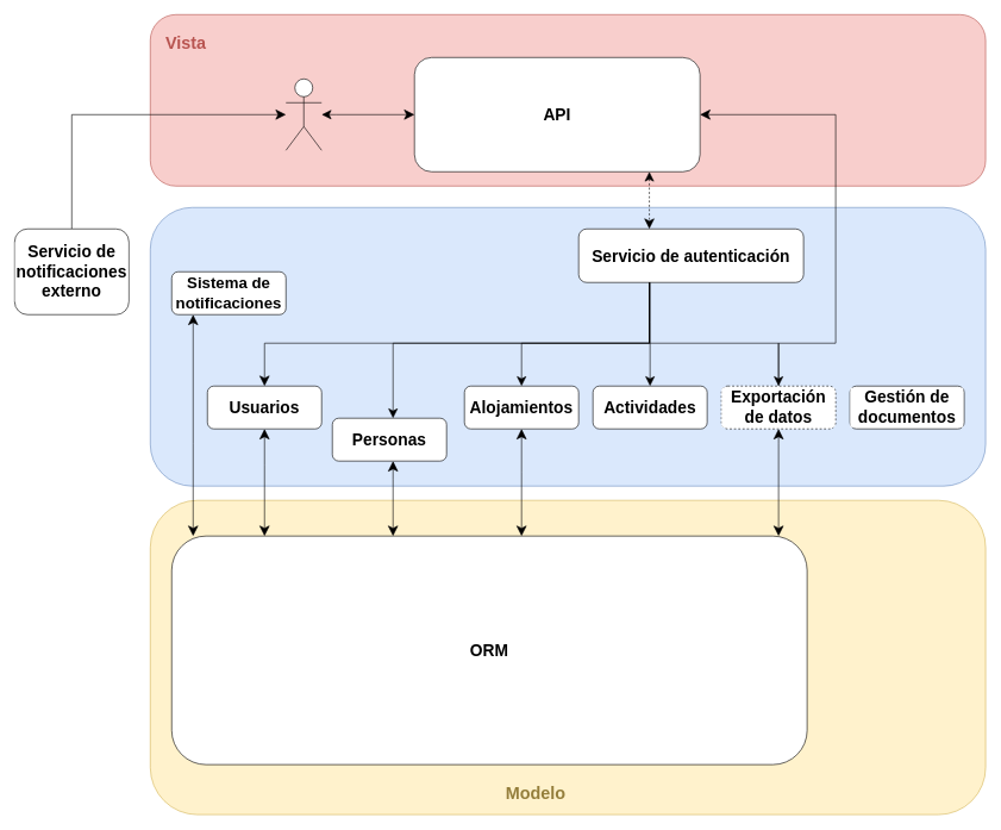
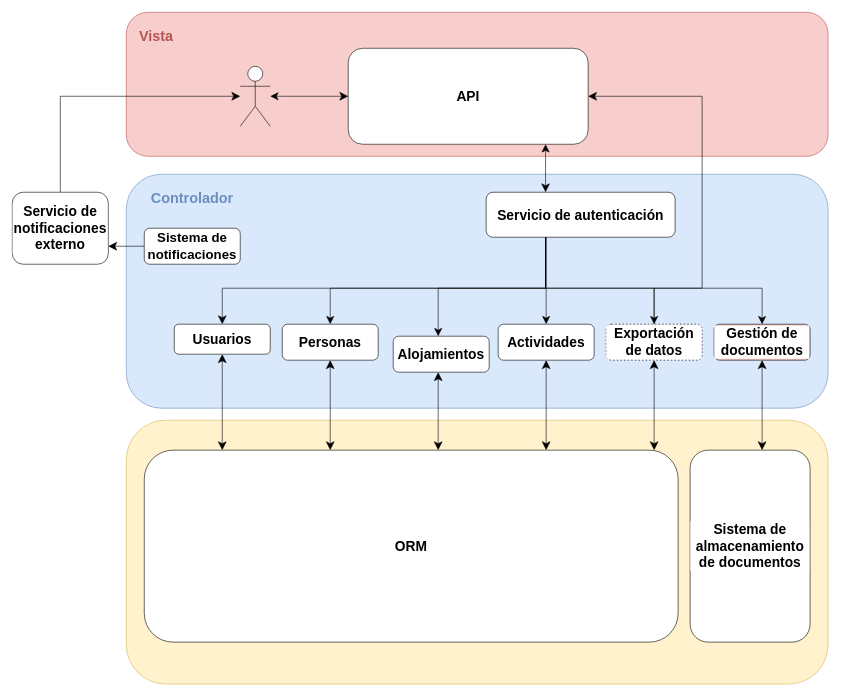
  <mxCell id="0" />
  <mxCell id="1" parent="0" />
  <mxCell id="2" value="" style="rounded=1;whiteSpace=wrap;html=1;fillColor=#f8cecc;strokeColor=#B85450;" parent="1" vertex="1"><mxGeometry x="210" y="20" width="1170" height="240" as="geometry" /></mxCell>
  <mxCell id="3" value="" style="rounded=1;whiteSpace=wrap;html=1;fillColor=#fff2cc;strokeColor=#d6b656;" parent="1" vertex="1"><mxGeometry x="210" y="700" width="1170" height="440" as="geometry" /></mxCell>
  <mxCell id="4" value="" style="rounded=1;whiteSpace=wrap;html=1;fillColor=#dae8fc;strokeColor=#6C8EBF;" parent="1" vertex="1"><mxGeometry x="210" y="290" width="1170" height="390" as="geometry" /></mxCell>
  <mxCell id="5" style="edgeStyle=orthogonalEdgeStyle;rounded=0;orthogonalLoop=1;jettySize=auto;html=1;startArrow=classic;startFill=1;endSize=12;startSize=11;" parent="1" source="6" target="8" edge="1"><mxGeometry relative="1" as="geometry"><Array as="points"><mxPoint x="470" y="160" /><mxPoint x="470" y="160" /></Array></mxGeometry></mxCell>
  <mxCell id="6" value="" style="shape=umlActor;verticalLabelPosition=bottom;verticalAlign=top;html=1;" parent="1" vertex="1"><mxGeometry x="400" y="110" width="50" height="100" as="geometry" /></mxCell>
- <mxCell id="7" style="edgeStyle=orthogonalEdgeStyle;rounded=0;orthogonalLoop=1;jettySize=auto;html=1;startArrow=classic;startFill=1;startSize=11;endSize=12;dashed=1;" parent="1" source="8" target="10" edge="1"><mxGeometry relative="1" as="geometry"><Array as="points"><mxPoint x="909" y="280" /><mxPoint x="909" y="280" /></Array></mxGeometry></mxCell>
+ <mxCell id="7" style="edgeStyle=orthogonalEdgeStyle;rounded=0;orthogonalLoop=1;jettySize=auto;html=1;startArrow=classic;startFill=1;startSize=11;endSize=12;" parent="1" source="8" target="10" edge="1"><mxGeometry relative="1" as="geometry"><Array as="points"><mxPoint x="909" y="280" /><mxPoint x="909" y="280" /></Array></mxGeometry></mxCell>
  <mxCell id="8" value="&lt;font style=&quot;font-size: 23px;&quot;&gt;API&lt;/font&gt;" style="rounded=1;whiteSpace=wrap;html=1;fontStyle=1;labelBackgroundColor=#ffffff;fontSize=23;" parent="1" vertex="1"><mxGeometry x="580" y="80" width="400" height="160" as="geometry" /></mxCell>
  <mxCell id="9" style="edgeStyle=orthogonalEdgeStyle;rounded=0;orthogonalLoop=1;jettySize=auto;html=1;startArrow=none;startFill=0;startSize=11;endSize=12;endArrow=classic;endFill=1;" parent="1" source="10" target="21" edge="1"><mxGeometry relative="1" as="geometry"><Array as="points"><mxPoint x="909" y="480" /><mxPoint x="370" y="480" /></Array></mxGeometry></mxCell>
  <mxCell id="10" value="&lt;font style=&quot;font-size: 23px;&quot;&gt;Servicio de autenticación&lt;/font&gt;" style="rounded=1;whiteSpace=wrap;html=1;fontStyle=1;labelBackgroundColor=#ffffff;fontSize=23;" parent="1" vertex="1"><mxGeometry x="810" y="320" width="315" height="75" as="geometry" /></mxCell>
  <mxCell id="11" style="edgeStyle=orthogonalEdgeStyle;rounded=0;orthogonalLoop=1;jettySize=auto;html=1;startArrow=classic;startFill=1;startSize=11;endSize=12;endArrow=none;endFill=0;" parent="1" source="13" target="10" edge="1"><mxGeometry relative="1" as="geometry"><Array as="points"><mxPoint x="550" y="480" /><mxPoint x="909" y="480" /></Array></mxGeometry></mxCell>
  <mxCell id="12" style="edgeStyle=orthogonalEdgeStyle;rounded=0;orthogonalLoop=1;jettySize=auto;html=1;startArrow=classic;startFill=1;startSize=12;endArrow=classic;endFill=1;endSize=12;" parent="1" source="13" target="32" edge="1"><mxGeometry relative="1" as="geometry"><Array as="points"><mxPoint x="550" y="670" /><mxPoint x="550" y="670" /></Array></mxGeometry></mxCell>
- <mxCell id="13" value="&lt;font style=&quot;font-size: 23px;&quot;&gt;Personas&lt;/font&gt;" style="rounded=1;whiteSpace=wrap;html=1;fontStyle=1;fontSize=23;" parent="1" vertex="1"><mxGeometry x="465" y="585" width="160" height="60" as="geometry" /></mxCell>
+ <mxCell id="13" value="&lt;font style=&quot;font-size: 23px;&quot;&gt;Personas&lt;/font&gt;" style="rounded=1;whiteSpace=wrap;html=1;fontStyle=1;fontSize=23;" parent="1" vertex="1"><mxGeometry x="470" y="540" width="160" height="60" as="geometry" /></mxCell>
  <mxCell id="14" style="edgeStyle=orthogonalEdgeStyle;rounded=0;orthogonalLoop=1;jettySize=auto;html=1;startArrow=classic;startFill=1;startSize=11;endArrow=none;endFill=0;endSize=12;" parent="1" source="16" target="10" edge="1"><mxGeometry relative="1" as="geometry"><Array as="points"><mxPoint x="730" y="480" /><mxPoint x="909" y="480" /></Array></mxGeometry></mxCell>
  <mxCell id="15" style="edgeStyle=orthogonalEdgeStyle;rounded=0;orthogonalLoop=1;jettySize=auto;html=1;startArrow=classic;startFill=1;startSize=12;endArrow=classic;endFill=1;endSize=12;" parent="1" source="16" target="32" edge="1"><mxGeometry relative="1" as="geometry"><Array as="points"><mxPoint x="730" y="660" /><mxPoint x="730" y="660" /></Array></mxGeometry></mxCell>
- <mxCell id="16" value="&lt;font style=&quot;font-size: 23px;&quot;&gt;Alojamientos&lt;/font&gt;" style="rounded=1;whiteSpace=wrap;html=1;fontStyle=1;labelBackgroundColor=#ffffff;fontSize=23;" parent="1" vertex="1"><mxGeometry x="650" y="540" width="160" height="60" as="geometry" /></mxCell>
+ <mxCell id="16" value="&lt;font style=&quot;font-size: 23px;&quot;&gt;Alojamientos&lt;/font&gt;" style="rounded=1;whiteSpace=wrap;html=1;fontStyle=1;labelBackgroundColor=#ffffff;fontSize=23;" parent="1" vertex="1"><mxGeometry x="655" y="560" width="160" height="60" as="geometry" /></mxCell>
  <mxCell id="17" style="edgeStyle=orthogonalEdgeStyle;rounded=0;orthogonalLoop=1;jettySize=auto;html=1;startArrow=classic;startFill=1;startSize=11;endArrow=none;endFill=0;endSize=12;" parent="1" source="19" target="10" edge="1"><mxGeometry relative="1" as="geometry"><Array as="points"><mxPoint x="910" y="450" /><mxPoint x="910" y="450" /></Array></mxGeometry></mxCell>
+ <mxCell id="18" style="edgeStyle=orthogonalEdgeStyle;rounded=0;orthogonalLoop=1;jettySize=auto;html=1;startArrow=classic;startFill=1;startSize=12;endArrow=classic;endFill=1;endSize=12;" parent="1" source="19" target="32" edge="1"><mxGeometry relative="1" as="geometry"><Array as="points"><mxPoint x="910" y="650" /><mxPoint x="910" y="650" /></Array></mxGeometry></mxCell>
  <mxCell id="19" value="&lt;font style=&quot;font-size: 23px;&quot;&gt;Actividades&lt;/font&gt;" style="rounded=1;whiteSpace=wrap;html=1;fontStyle=1;labelBackgroundColor=#ffffff;fontSize=23;" parent="1" vertex="1"><mxGeometry x="830" y="540" width="160" height="60" as="geometry" /></mxCell>
  <mxCell id="20" style="edgeStyle=orthogonalEdgeStyle;rounded=0;orthogonalLoop=1;jettySize=auto;html=1;startArrow=classic;startFill=1;startSize=12;endArrow=classic;endFill=1;endSize=12;" parent="1" source="21" target="32" edge="1"><mxGeometry relative="1" as="geometry"><Array as="points"><mxPoint x="370" y="650" /><mxPoint x="370" y="650" /></Array></mxGeometry></mxCell>
- <mxCell id="21" value="&lt;font style=&quot;font-size: 23px;&quot;&gt;Usuarios&lt;br style=&quot;font-size: 23px;&quot;&gt;&lt;/font&gt;" style="rounded=1;whiteSpace=wrap;html=1;fontSize=23;fontStyle=1" parent="1" vertex="1"><mxGeometry x="290" y="540" width="160" height="60" as="geometry" /></mxCell>
- <mxCell id="24" value="&lt;font style=&quot;font-size: 23px;&quot;&gt;Gestión de documentos&lt;br style=&quot;font-size: 23px;&quot;&gt;&lt;/font&gt;" style="rounded=1;whiteSpace=wrap;html=1;fontStyle=1;labelBackgroundColor=#ffffff;fontSize=23;" parent="1" vertex="1"><mxGeometry x="1190" y="540" width="160" height="60" as="geometry" /></mxCell>
+ <mxCell id="21" value="&lt;font style=&quot;font-size: 23px;&quot;&gt;Usuarios&lt;br style=&quot;font-size: 23px;&quot;&gt;&lt;/font&gt;" style="rounded=1;whiteSpace=wrap;html=1;fontSize=23;fontStyle=1" parent="1" vertex="1"><mxGeometry x="290" y="540" width="160" height="50" as="geometry" /></mxCell>
+ <mxCell id="22" style="edgeStyle=orthogonalEdgeStyle;rounded=0;orthogonalLoop=1;jettySize=auto;html=1;startArrow=classic;startFill=1;startSize=11;endArrow=none;endFill=0;endSize=12;" parent="1" source="24" target="10" edge="1"><mxGeometry relative="1" as="geometry"><Array as="points"><mxPoint x="1270" y="480" /><mxPoint x="909" y="480" /></Array></mxGeometry></mxCell>
+ <mxCell id="23" style="edgeStyle=orthogonalEdgeStyle;rounded=0;orthogonalLoop=1;jettySize=auto;html=1;startArrow=classic;startFill=1;startSize=12;endArrow=classic;endFill=1;endSize=12;" parent="1" source="24" target="33" edge="1"><mxGeometry relative="1" as="geometry"><Array as="points"><mxPoint x="1270" y="690" /><mxPoint x="1270" y="690" /></Array></mxGeometry></mxCell>
+ <mxCell id="24" value="&lt;font style=&quot;font-size: 23px;&quot;&gt;Gestión de documentos&lt;br style=&quot;font-size: 23px;&quot;&gt;&lt;/font&gt;" style="rounded=1;whiteSpace=wrap;html=1;fontStyle=1;labelBackgroundColor=#ffffff;fontSize=23;fillColor=#f8cecc;" parent="1" vertex="1"><mxGeometry x="1190" y="540" width="160" height="60" as="geometry" /></mxCell>
  <mxCell id="25" style="edgeStyle=orthogonalEdgeStyle;rounded=0;orthogonalLoop=1;jettySize=auto;html=1;startArrow=classic;startFill=1;startSize=11;endArrow=none;endFill=0;endSize=12;" parent="1" source="28" target="10" edge="1"><mxGeometry relative="1" as="geometry"><Array as="points"><mxPoint x="1090" y="480" /><mxPoint x="909" y="480" /></Array></mxGeometry></mxCell>
  <mxCell id="26" style="edgeStyle=orthogonalEdgeStyle;rounded=0;orthogonalLoop=1;jettySize=auto;html=1;startArrow=none;startFill=0;startSize=11;endArrow=classic;endFill=1;endSize=12;" parent="1" source="28" target="8" edge="1"><mxGeometry relative="1" as="geometry"><Array as="points"><mxPoint x="1090" y="480" /><mxPoint x="1170" y="480" /><mxPoint x="1170" y="160" /></Array></mxGeometry></mxCell>
  <mxCell id="27" style="edgeStyle=orthogonalEdgeStyle;rounded=0;orthogonalLoop=1;jettySize=auto;html=1;startArrow=classic;startFill=1;startSize=12;endArrow=classic;endFill=1;endSize=12;" parent="1" source="28" target="32" edge="1"><mxGeometry relative="1" as="geometry"><Array as="points"><mxPoint x="1090" y="620" /><mxPoint x="1090" y="620" /></Array></mxGeometry></mxCell>
  <mxCell id="28" value="&lt;font style=&quot;font-size: 23px;&quot;&gt;Exportación de datos&lt;br style=&quot;font-size: 23px;&quot;&gt;&lt;/font&gt;" style="rounded=1;whiteSpace=wrap;html=1;fontStyle=1;labelBackgroundColor=#ffffff;fontSize=23;dashed=1;" parent="1" vertex="1"><mxGeometry x="1010" y="540" width="160" height="60" as="geometry" /></mxCell>
- <mxCell id="29" style="edgeStyle=orthogonalEdgeStyle;rounded=0;orthogonalLoop=1;jettySize=auto;html=1;startArrow=classic;startFill=1;startSize=12;endArrow=classic;endFill=1;endSize=12;" parent="1" source="31" target="32" edge="1"><mxGeometry relative="1" as="geometry"><Array as="points"><mxPoint x="270" y="620" /><mxPoint x="270" y="620" /></Array><mxPoint x="270" y="420" as="sourcePoint" /></mxGeometry></mxCell>
+ <mxCell id="30" style="edgeStyle=orthogonalEdgeStyle;rounded=0;orthogonalLoop=1;jettySize=auto;html=1;startArrow=none;startFill=0;startSize=12;endArrow=classic;endFill=1;endSize=12;" parent="1" source="31" target="35" edge="1"><mxGeometry relative="1" as="geometry"><Array as="points"><mxPoint x="290" y="380" /><mxPoint x="290" y="380" /></Array></mxGeometry></mxCell>
  <mxCell id="31" value="&lt;font style=&quot;font-size: 22px;&quot;&gt;Sistema de notificaciones&lt;br style=&quot;font-size: 22px;&quot;&gt;&lt;/font&gt;" style="rounded=1;whiteSpace=wrap;html=1;fontSize=22;fontStyle=1" parent="1" vertex="1"><mxGeometry x="240" y="380" width="160" height="60" as="geometry" /></mxCell>
  <mxCell id="32" value="&lt;font style=&quot;font-size: 23px;&quot;&gt;ORM&lt;/font&gt;" style="rounded=1;whiteSpace=wrap;html=1;fontStyle=1;labelBackgroundColor=#ffffff;fontSize=23;" parent="1" vertex="1"><mxGeometry x="240" y="750" width="890" height="320" as="geometry" /></mxCell>
+ <mxCell id="33" value="&lt;font style=&quot;font-size: 23px;&quot;&gt;Sistema de almacenamiento de documentos&lt;/font&gt;" style="rounded=1;whiteSpace=wrap;html=1;fontStyle=1;labelBackgroundColor=#ffffff;fontSize=23;" parent="1" vertex="1"><mxGeometry x="1150" y="750" width="200" height="320" as="geometry" /></mxCell>
  <mxCell id="34" style="edgeStyle=orthogonalEdgeStyle;rounded=0;orthogonalLoop=1;jettySize=auto;html=1;startArrow=none;startFill=0;startSize=12;endArrow=classic;endFill=1;endSize=12;" parent="1" source="35" edge="1"><mxGeometry relative="1" as="geometry"><mxPoint x="400" y="160" as="targetPoint" /><Array as="points"><mxPoint x="100" y="160" /></Array></mxGeometry></mxCell>
  <mxCell id="35" value="&lt;font style=&quot;font-size: 23px;&quot;&gt;Servicio de notificaciones externo&lt;br style=&quot;font-size: 23px;&quot;&gt;&lt;/font&gt;" style="rounded=1;whiteSpace=wrap;html=1;fontStyle=1;labelBackgroundColor=#ffffff;fontSize=23;" parent="1" vertex="1"><mxGeometry x="20" y="320" width="160" height="120" as="geometry" /></mxCell>
- <mxCell id="36" value="&lt;b&gt;&lt;font style=&quot;font-size: 24px&quot; color=&quot;#947e3b&quot;&gt;Modelo&lt;/font&gt;&lt;/b&gt;" style="text;html=1;align=center;verticalAlign=middle;whiteSpace=wrap;rounded=0;" parent="1" vertex="1"><mxGeometry x="730" y="1100" width="40" height="20" as="geometry" /></mxCell>
+ <mxCell id="37" value="&lt;b&gt;&lt;font style=&quot;font-size: 24px&quot; color=&quot;#6c8ebf&quot;&gt;Controlador&lt;/font&gt;&lt;/b&gt;" style="text;html=1;align=center;verticalAlign=middle;whiteSpace=wrap;rounded=0;" parent="1" vertex="1"><mxGeometry x="300" y="320" width="40" height="20" as="geometry" /></mxCell>
  <mxCell id="38" value="&lt;b&gt;&lt;font style=&quot;font-size: 24px&quot; color=&quot;#b85450&quot;&gt;Vista&lt;/font&gt;&lt;/b&gt;" style="text;html=1;align=center;verticalAlign=middle;whiteSpace=wrap;rounded=0;" parent="1" vertex="1"><mxGeometry x="240" y="50" width="40" height="20" as="geometry" /></mxCell>
